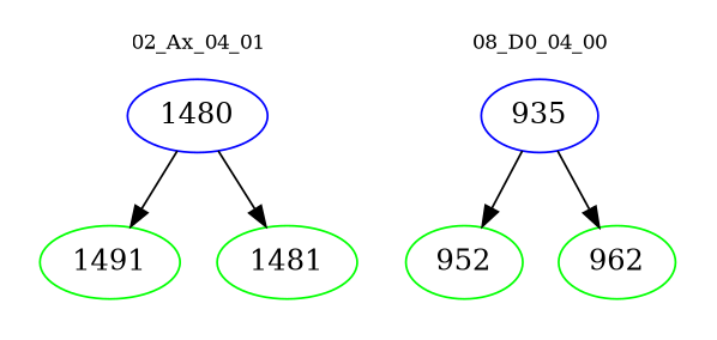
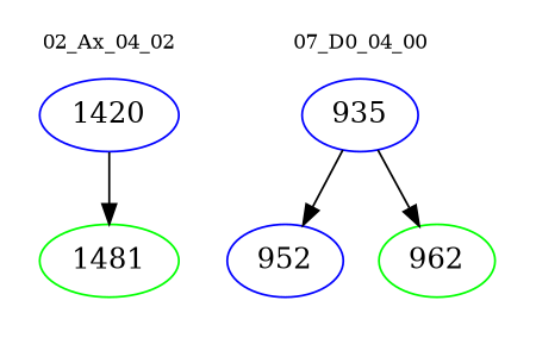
  digraph {
    node [color=green]
    edge [color=black]
-   n1 [color=blue label=1480]
-   n2 [label=1491]
+   n1 [color=blue label=1420]
    n3 [label=1481]
    n4 [color=blue label=935]
-   n5 [label=952]
+   n5 [color=blue label=952]
    n6 [label=962]
    subgraph cluster_1 {
      color=white
      fontsize=10
-     label="02_Ax_04_01"
+     label="02_Ax_04_02"
      n1
-     n2
      n3
    }
    subgraph cluster_2 {
      color=white
      fontsize=10
-     label="08_D0_04_00"
+     label="07_D0_04_00"
      n4
      n5
      n6
    }
-   n1 -> n2
    n1 -> n3
    n4 -> n5
    n4 -> n6
  }
